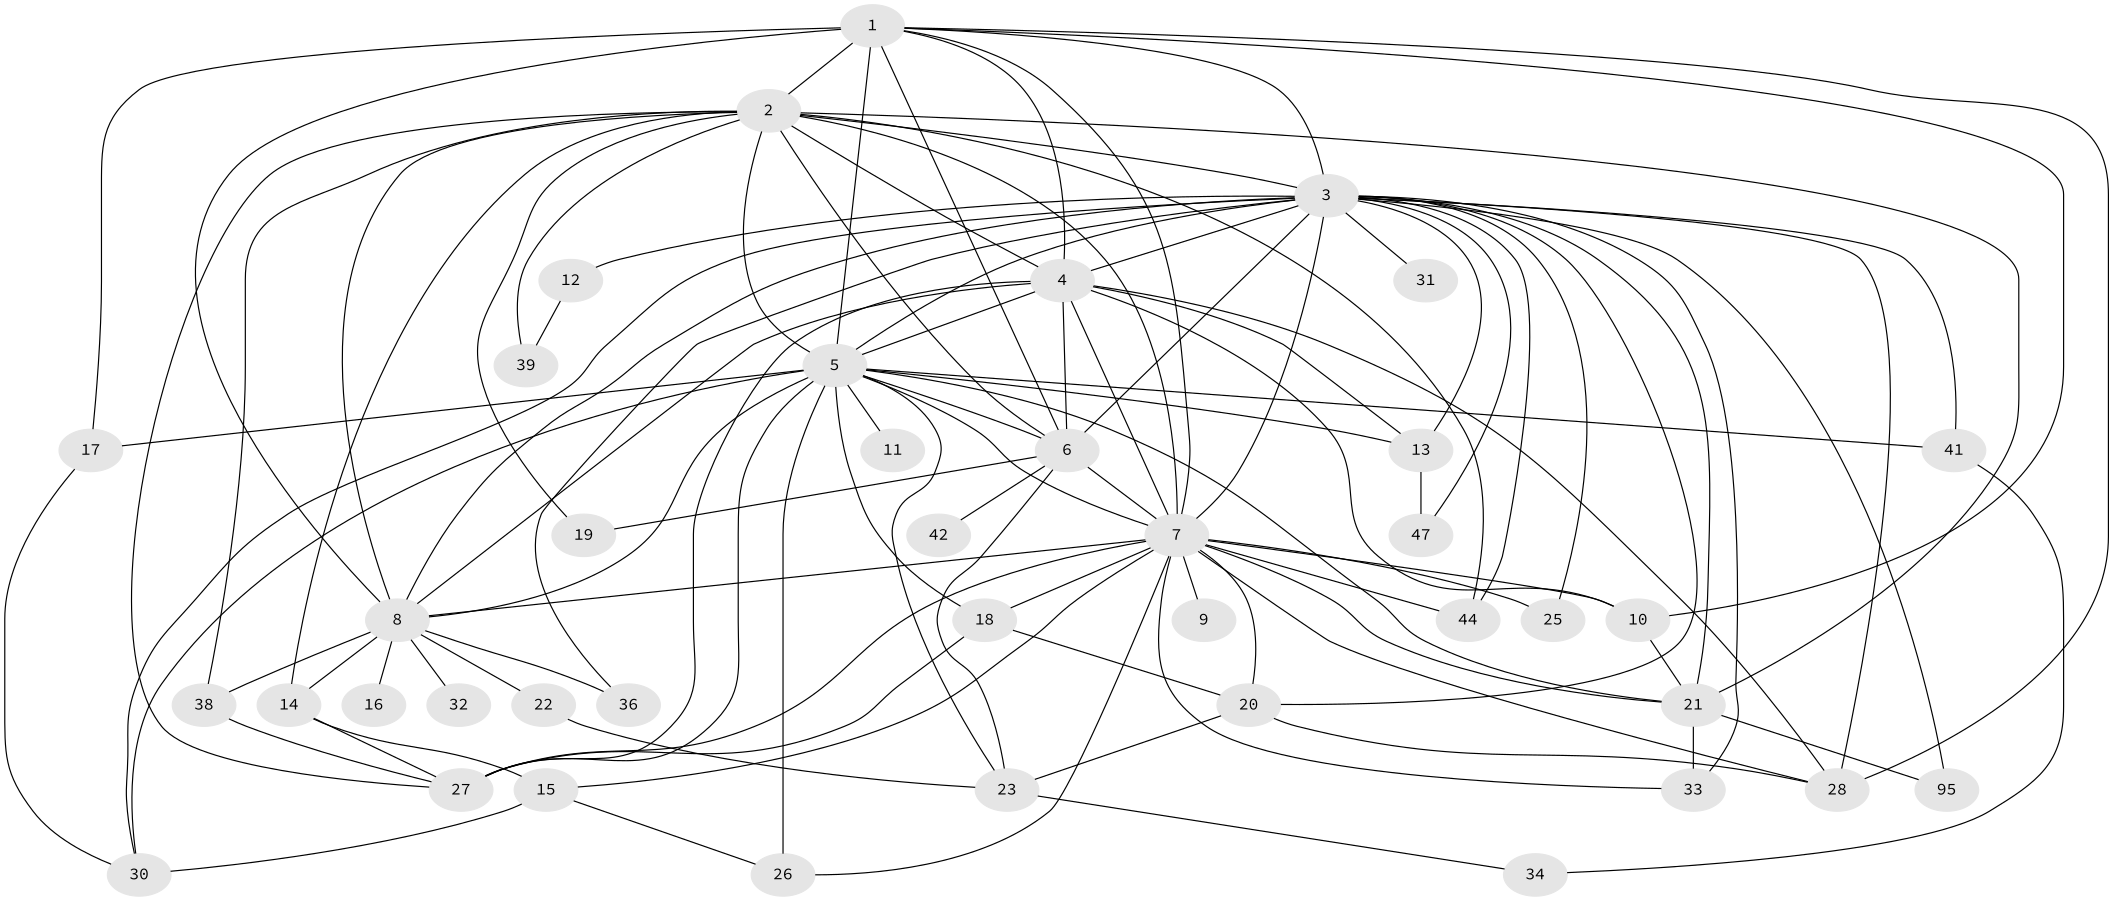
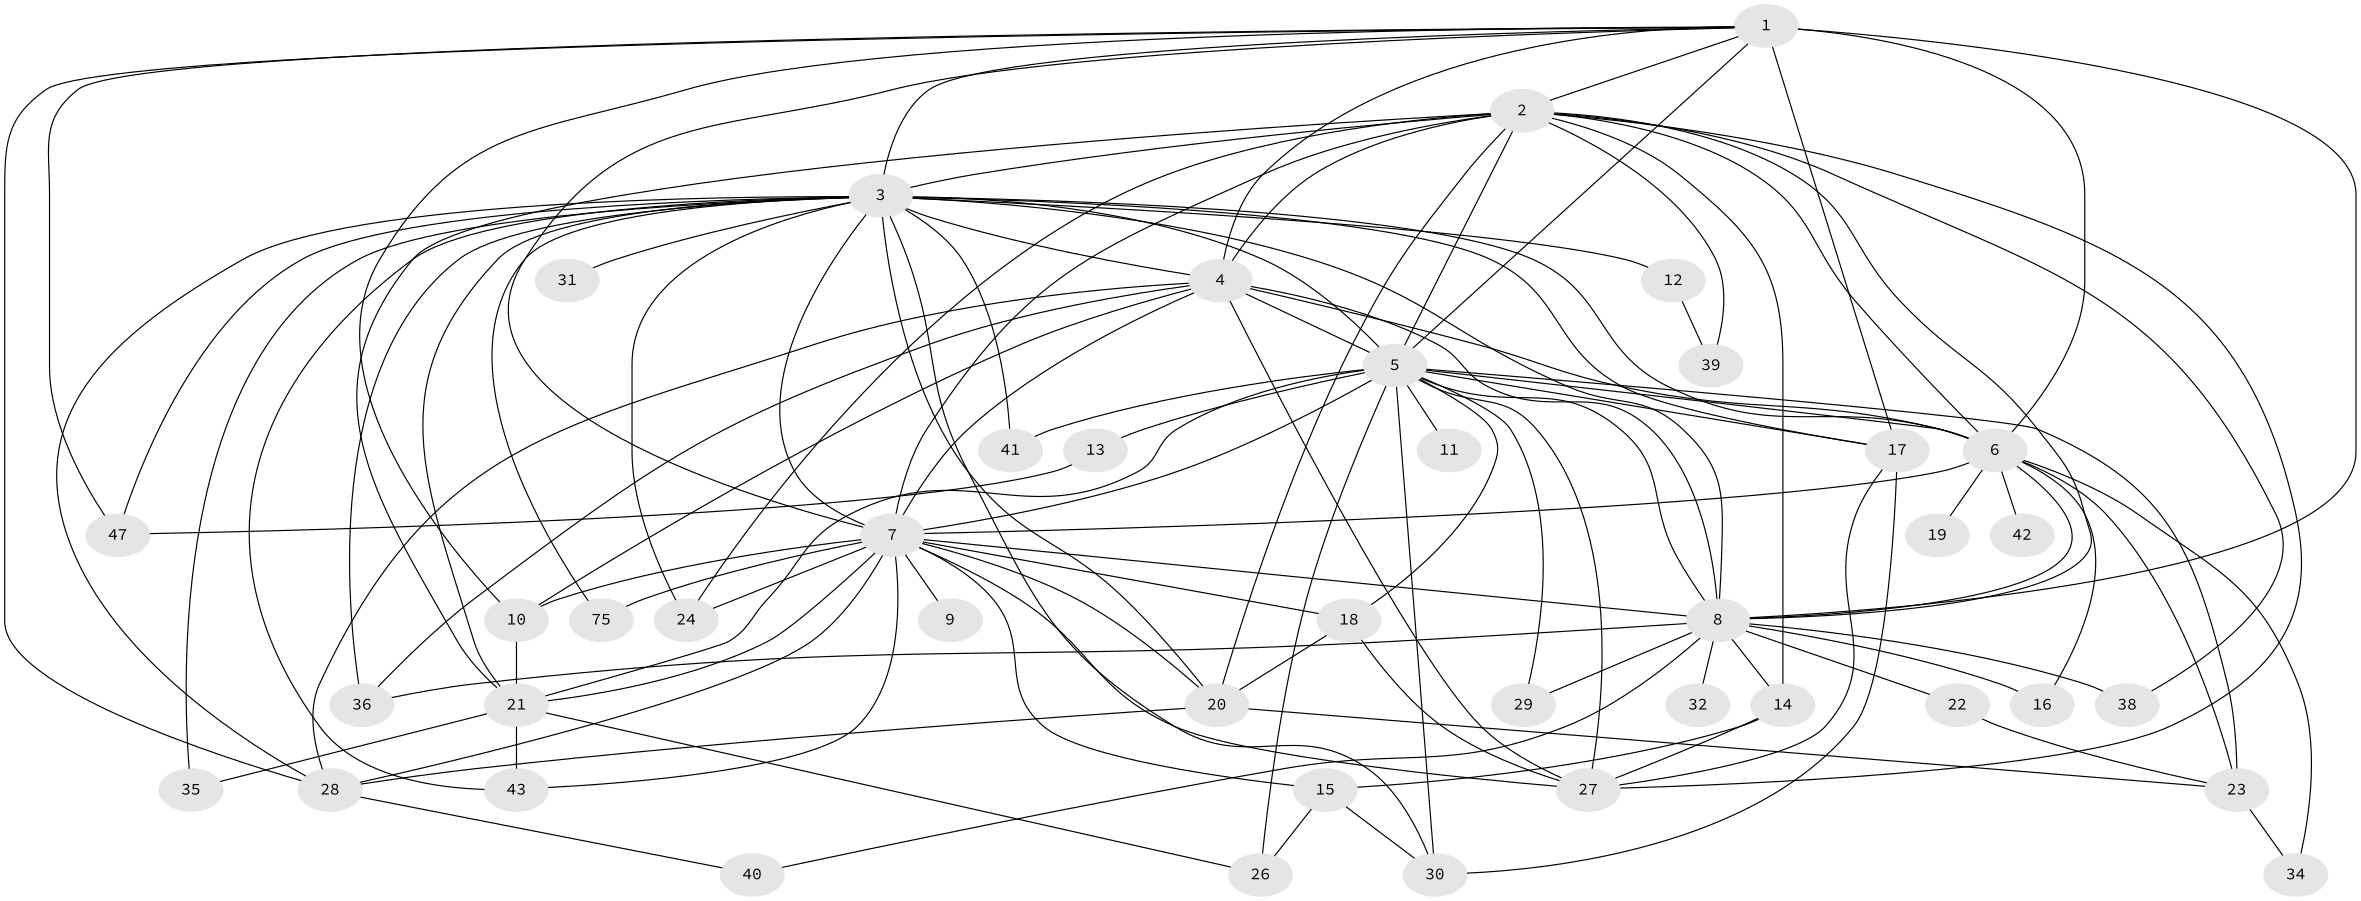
  graph {
    fontname="Source Code Pro"
    node [color=gray90 fontname="Source Code Pro" style=filled]
    edge [fontname="Source Code Pro" weight=1.0]
    1
    2
    3
    4
    5
    6
    7
    8
    10
    17
    28
    n12 [label=47]
    14
    19
    21
-   24 [label=44]
+   24
    27
    38
    39
    12
    20
-   25
+   25 [label=75]
    30
    31
-   33
-   35 [label=95]
+   33 [label=43]
+   35
    36
    41
    13
    11
    18
    23
    26
+   29
    16
    34
    42
    9
    15
    22
    32
+   40
    1 -- 2 [weight=2.0]
    1 -- 3 [weight=2.0]
    1 -- 4
    1 -- 5 [weight=2.0]
    1 -- 6 [weight=2.0]
    1 -- 7
    1 -- 8
    1 -- 10
    1 -- 17 [weight=5.0]
    1 -- 28
+   1 -- n12 [weight=2.0]
    2 -- 3 [weight=2.0]
    2 -- 4 [weight=2.0]
    2 -- 5 [weight=4.0]
    2 -- 6 [weight=3.0]
    2 -- 7 [weight=3.0]
    2 -- 8 [weight=3.0]
    2 -- 14 [weight=3.0]
-   2 -- 19
+   2 -- 20
    2 -- 21
    2 -- 24
    2 -- 27
    2 -- 38
    2 -- 39
    3 -- 4 [weight=2.0]
    3 -- 5 [weight=3.0]
    3 -- 6
    3 -- 7
    3 -- 8
-   3 -- 13 [weight=2.0]
+   3 -- 17 [weight=2.0]
    3 -- 28
    3 -- n12
    3 -- 21
    3 -- 24
    3 -- 12
    3 -- 20
    3 -- 25
    3 -- 30
    3 -- 31
    3 -- 33
    3 -- 35
    3 -- 36
    3 -- 41
    4 -- 5 [weight=2.0]
    4 -- 6
    4 -- 7
    4 -- 8
    4 -- 10
    4 -- 28
    4 -- 27 [weight=2.0]
-   4 -- 13
+   4 -- 36
    5 -- 6 [weight=2.0]
    5 -- 7 [weight=2.0]
    5 -- 8 [weight=2.0]
    5 -- 17
    5 -- 21
    5 -- 27
    5 -- 30 [weight=2.0]
    5 -- 41
    5 -- 13
    5 -- 11
    5 -- 18
    5 -- 23
    5 -- 26 [weight=2.0]
+   5 -- 29
    6 -- 7
+   6 -- 8
    6 -- 19
    6 -- 23
-   41 -- 34
+   6 -- 16
+   6 -- 34
    6 -- 42
    7 -- 8
    7 -- 10
    7 -- 28
    7 -- 21
    7 -- 24
    7 -- 27
    7 -- 20
    7 -- 25
    7 -- 33
    7 -- 18 [weight=2.0]
    7 -- 9
    7 -- 15
    8 -- 14 [weight=2.0]
    8 -- 38
    8 -- 36
+   8 -- 29
    8 -- 16
    8 -- 22
    8 -- 32
+   8 -- 40
    10 -- 21
-   38 -- 27
+   17 -- 27
    17 -- 30
+   28 -- 40
    14 -- 27 [weight=2.0]
    14 -- 15 [weight=2.0]
    21 -- 33 [weight=2.0]
    21 -- 35
-   7 -- 26
+   21 -- 26
    12 -- 39
    20 -- 28
    20 -- 23
    13 -- n12
    18 -- 27
    18 -- 20
    23 -- 34
    15 -- 30
    15 -- 26
    22 -- 23
  }
